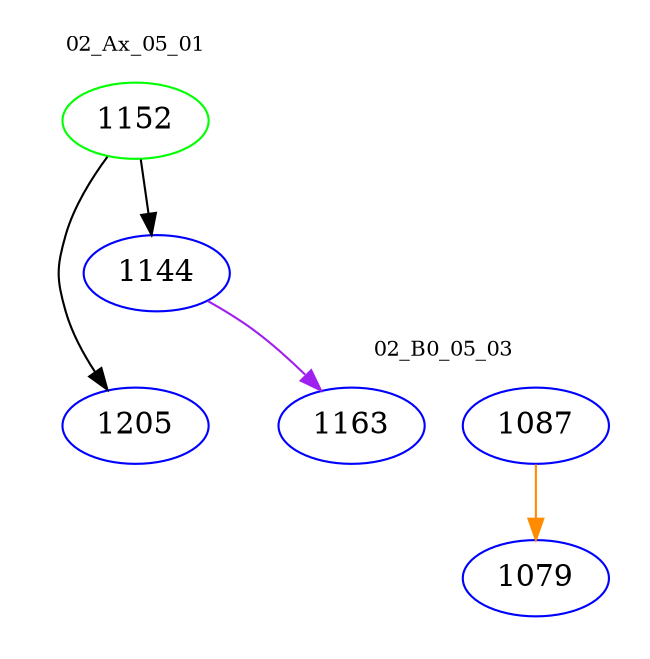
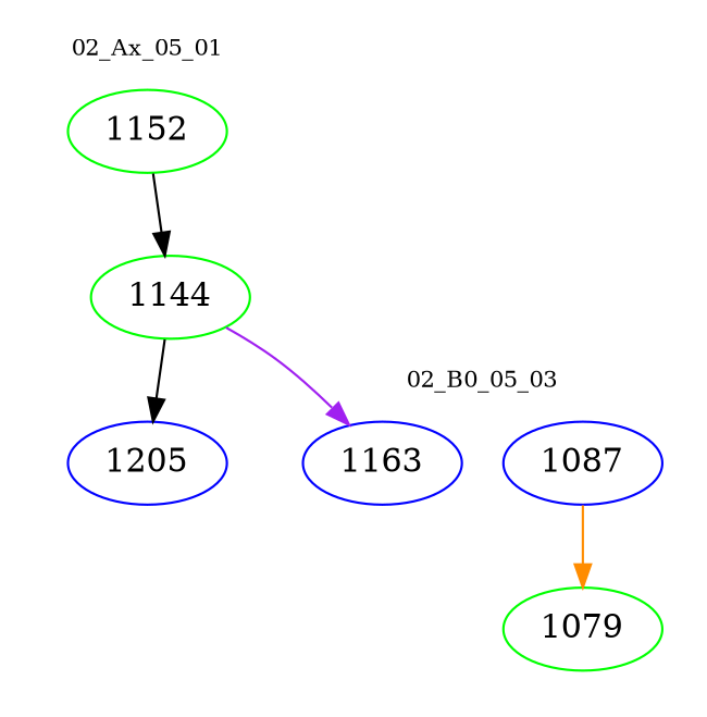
  digraph {
    node [color=green]
    edge [color=black]
    n1 [label=1152]
-   n2 [color=blue label=1144]
+   n2 [label=1144]
    n3 [color=blue label=1205]
    n4 [color=blue label=1087]
-   n5 [color=blue label=1079]
+   n5 [label=1079]
    n6 [color=blue label=1163]
    subgraph cluster_1 {
      color=white
      fontsize=10
      label="02_Ax_05_01"
      n1
      n2
      n3
    }
    subgraph cluster_2 {
      color=white
      fontsize=10
      label="02_B0_05_03"
      n4
      n5
      n6
    }
    n1 -> n2
-   n1 -> n3
+   n2 -> n3
    n2 -> n6 [color=purple]
    n4 -> n5 [color=darkorange]
  }
